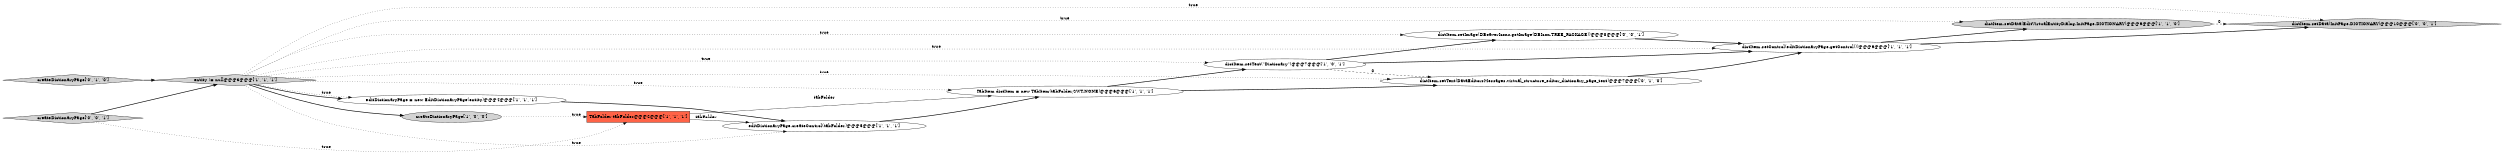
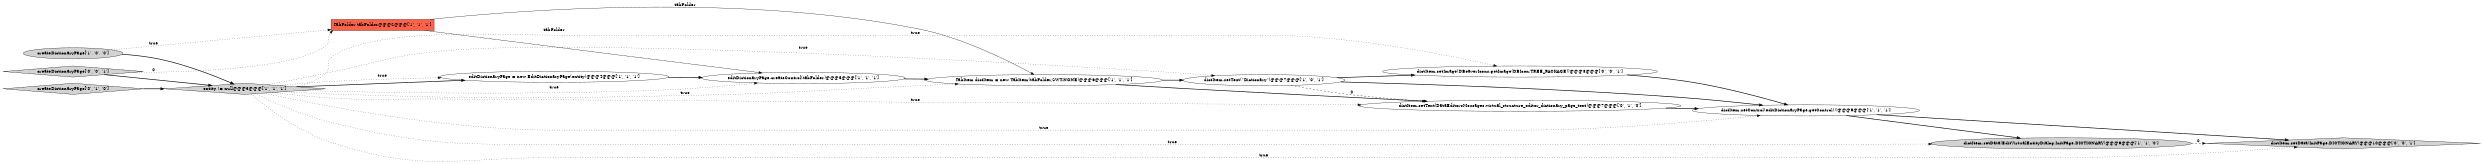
  digraph {
    rankdir=LR
    node [fillcolor=white shape=ellipse style=filled]
    edge [style=bold]
    n1 [label="TabItem dictItem = new TabItem(tabFolder,SWT.NONE)@@@6@@@['1', '1', '1']"]
    n2 [label="dictItem.setText(DataEditorsMessages.virtual_structure_editor_dictionary_page_text)@@@7@@@['0', '1', '0']"]
    n3 [label="dictItem.setText(\"Dictionary\")@@@7@@@['1', '0', '1']"]
    n4 [label="dictItem.setControl(editDictionaryPage.getControl())@@@9@@@['1', '1', '1']"]
    n5 [label="dictItem.setImage(DBeaverIcons.getImage(DBIcon.TREE_PACKAGE))@@@8@@@['0', '0', '1']"]
    n6 [label="editDictionaryPage = new EditDictionaryPage(entity)@@@4@@@['1', '1', '1']"]
    n7 [label="editDictionaryPage.createControl(tabFolder)@@@5@@@['1', '1', '1']"]
    n8 [fillcolor=lightgray label="dictItem.setData(InitPage.DICTIONARY)@@@10@@@['0', '0', '1']" shape=diamond]
    n9 [fillcolor=lightgray label="dictItem.setData(EditVirtualEntityDialog.InitPage.DICTIONARY)@@@9@@@['1', '1', '0']"]
    n10 [fillcolor=lightgray label="createDictionaryPage['1', '0', '0']"]
    n11 [fillcolor=lightgray label="entity != null@@@3@@@['1', '1', '1']" shape=diamond]
    n12 [fillcolor=tomato label="TabFolder tabFolder@@@2@@@['1', '1', '1']" shape=box]
    n13 [fillcolor=lightgray label="createDictionaryPage['0', '1', '0']" shape=diamond]
    n14 [fillcolor=lightgray label="createDictionaryPage['0', '0', '1']" shape=diamond]
    n1 -> n2
    n1 -> n3
    n2 -> n4
    n3 -> n2 [label=0 style=dashed]
    n3 -> n4
    n3 -> n5
    n4 -> n8
    n4 -> n9
    n5 -> n4
    n6 -> n7
    n7 -> n1
    n9 -> n8 [label=0 style=dashed]
-   n11 -> n10
+   n10 -> n11
    n10 -> n12 [label=true style=dotted]
    n11 -> n1 [label=true style=dotted]
    n11 -> n2 [label=true style=dotted]
    n11 -> n3 [label=true style=dotted]
    n11 -> n4 [label=true style=dotted]
    n11 -> n5 [label=true style=dotted]
    n11 -> n6 [label=true style=dotted]
    n11 -> n6
    n11 -> n7 [label=true style=dotted]
    n11 -> n8 [label=true style=dotted]
    n11 -> n9 [label=true style=dotted]
    n12 -> n1 [label=tabFolder style=solid]
    n12 -> n7 [label=tabFolder style=solid]
    n13 -> n11
    n14 -> n11
-   n14 -> n12 [label=true style=dotted]
+   n14 -> n12 [label=0 style=dotted]
  }
